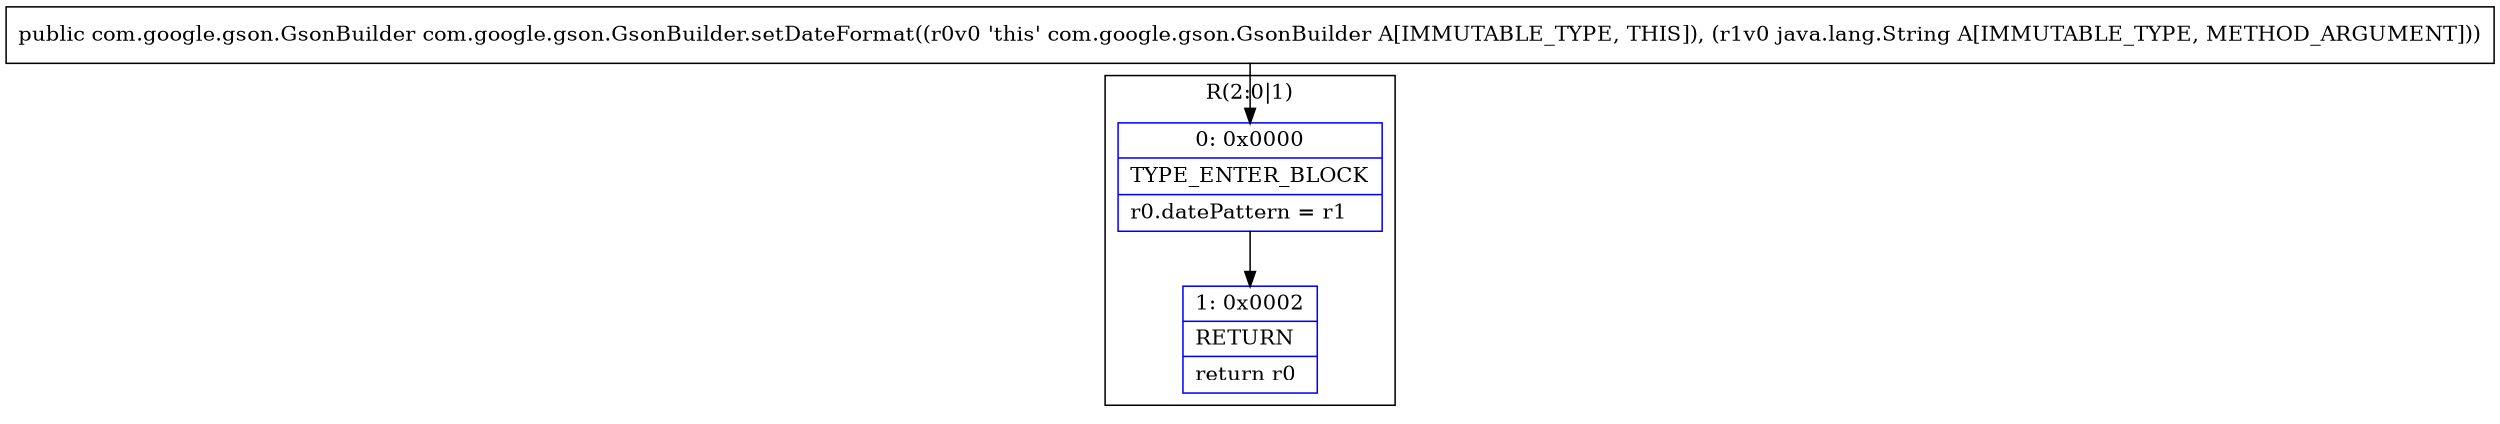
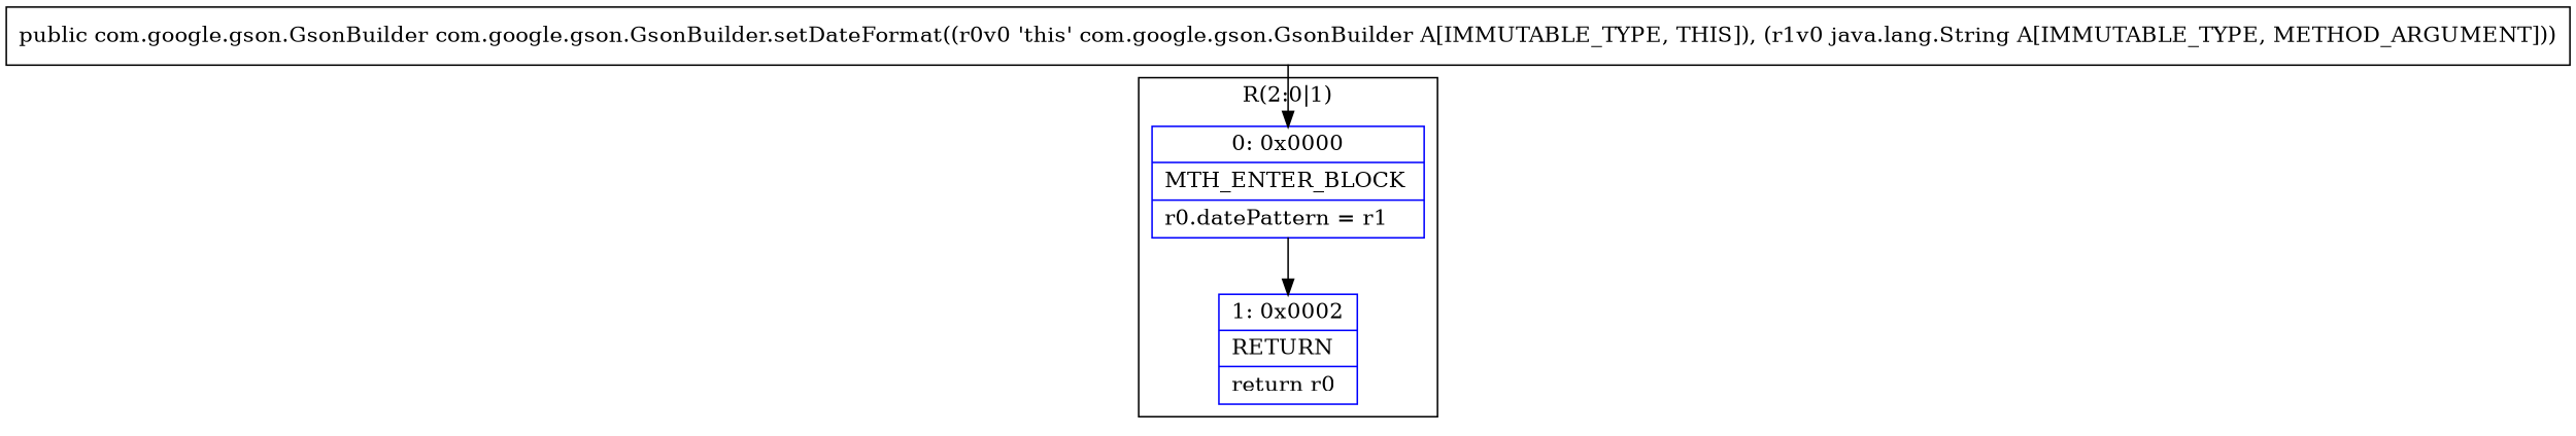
  digraph {
    node [color=blue shape=record]
-   n1 [label="{0\:\ 0x0000|TYPE_ENTER_BLOCK\l|r0.datePattern = r1\l}"]
+   n1 [label="{0\:\ 0x0000|MTH_ENTER_BLOCK\l|r0.datePattern = r1\l}"]
    n2 [label="{1\:\ 0x0002|RETURN\l|return r0\l}"]
    n3 [label="{public com.google.gson.GsonBuilder com.google.gson.GsonBuilder.setDateFormat((r0v0 'this' com.google.gson.GsonBuilder A[IMMUTABLE_TYPE, THIS]), (r1v0 java.lang.String A[IMMUTABLE_TYPE, METHOD_ARGUMENT])) }" color=""]
    subgraph cluster_1 {
      label="R(2:0|1)"
      n1
      n2
    }
    n1 -> n2
    n3 -> n1
  }
